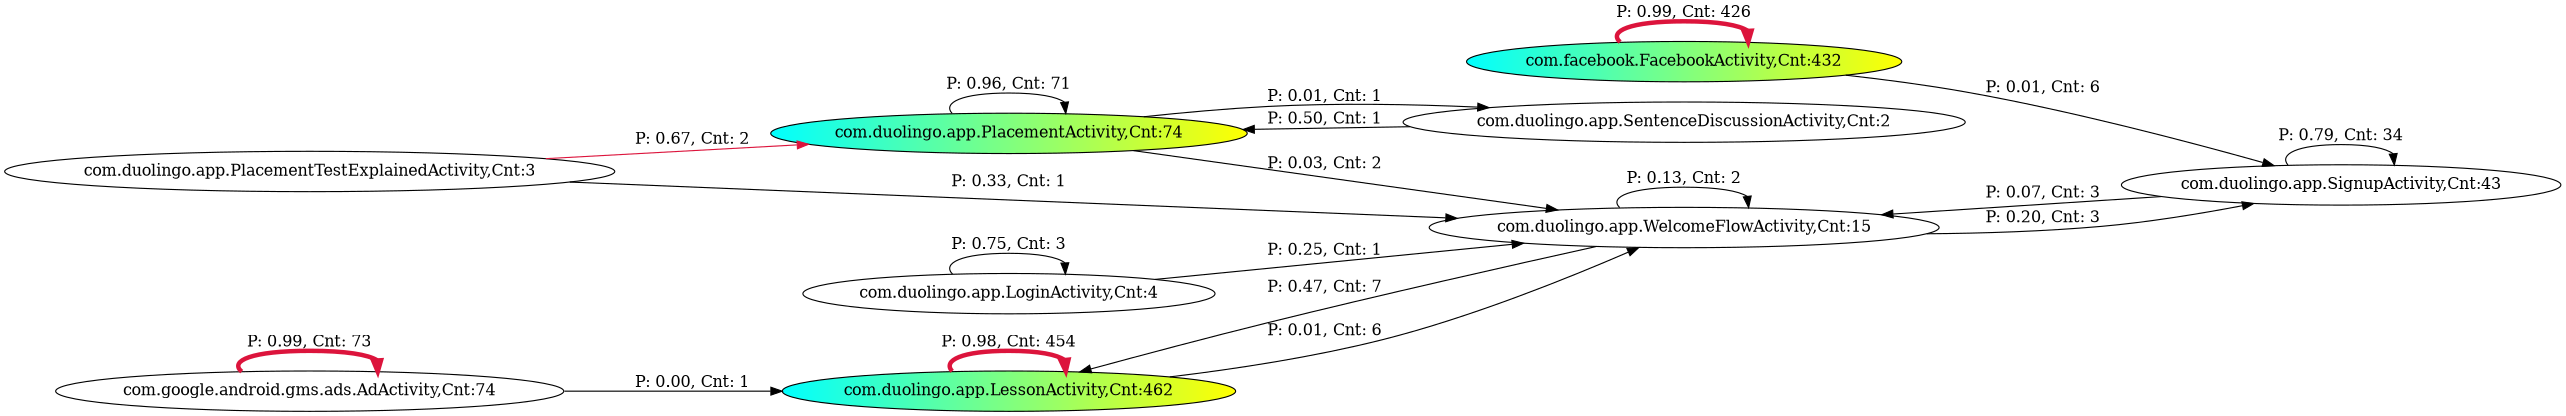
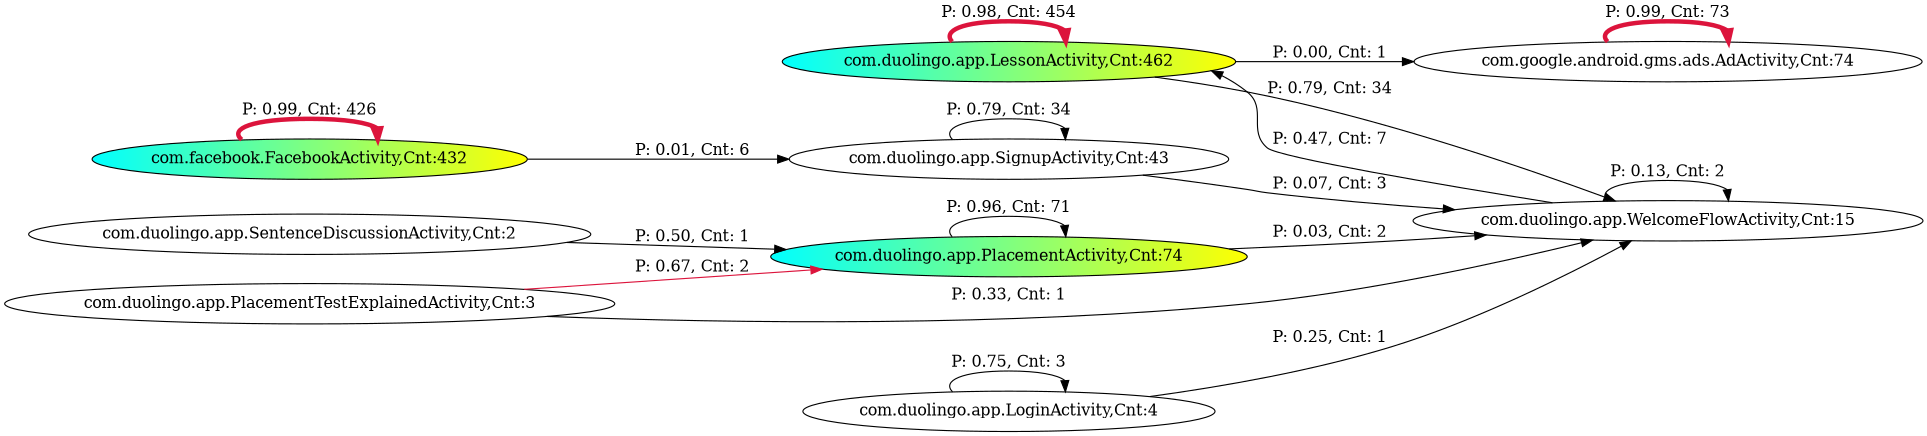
  digraph {
    rankdir=LR
    n1 [fillcolor="cyan:yellow" label="com.duolingo.app.LessonActivity,Cnt:462" style=filled]
    n2 [label="com.google.android.gms.ads.AdActivity,Cnt:74"]
    n3 [label="com.duolingo.app.WelcomeFlowActivity,Cnt:15"]
    n4 [label="com.duolingo.app.SignupActivity,Cnt:43"]
    n5 [label="com.duolingo.app.SentenceDiscussionActivity,Cnt:2"]
    n6 [fillcolor="cyan:yellow" label="com.duolingo.app.PlacementActivity,Cnt:74" style=filled]
    n7 [fillcolor="cyan:yellow" label="com.facebook.FacebookActivity,Cnt:432" style=filled]
    n8 [label="com.duolingo.app.PlacementTestExplainedActivity,Cnt:3"]
    n9 [label="com.duolingo.app.LoginActivity,Cnt:4"]
    n1 -> n1 [color=crimson label="P: 0.98, Cnt: 454" penwidth=4]
-   n2 -> n1 [label="P: 0.00, Cnt: 1"]
-   n1 -> n3 [label="P: 0.01, Cnt: 6"]
+   n1 -> n2 [label="P: 0.00, Cnt: 1"]
+   n1 -> n3 [label="P: 0.79, Cnt: 34"]
    n2 -> n2 [color=crimson label="P: 0.99, Cnt: 73" penwidth=4]
    n3 -> n1 [label="P: 0.47, Cnt: 7"]
    n3 -> n3 [label="P: 0.13, Cnt: 2"]
-   n3 -> n4 [label="P: 0.20, Cnt: 3"]
    n4 -> n3 [label="P: 0.07, Cnt: 3"]
    n4 -> n4 [label="P: 0.79, Cnt: 34"]
    n5 -> n6 [label="P: 0.50, Cnt: 1"]
    n6 -> n3 [label="P: 0.03, Cnt: 2"]
-   n6 -> n5 [label="P: 0.01, Cnt: 1"]
    n6 -> n6 [label="P: 0.96, Cnt: 71"]
    n7 -> n4 [label="P: 0.01, Cnt: 6"]
    n7 -> n7 [color=crimson label="P: 0.99, Cnt: 426" penwidth=4]
    n8 -> n3 [label="P: 0.33, Cnt: 1"]
    n8 -> n6 [color=crimson label="P: 0.67, Cnt: 2"]
    n9 -> n3 [label="P: 0.25, Cnt: 1"]
    n9 -> n9 [label="P: 0.75, Cnt: 3"]
  }
